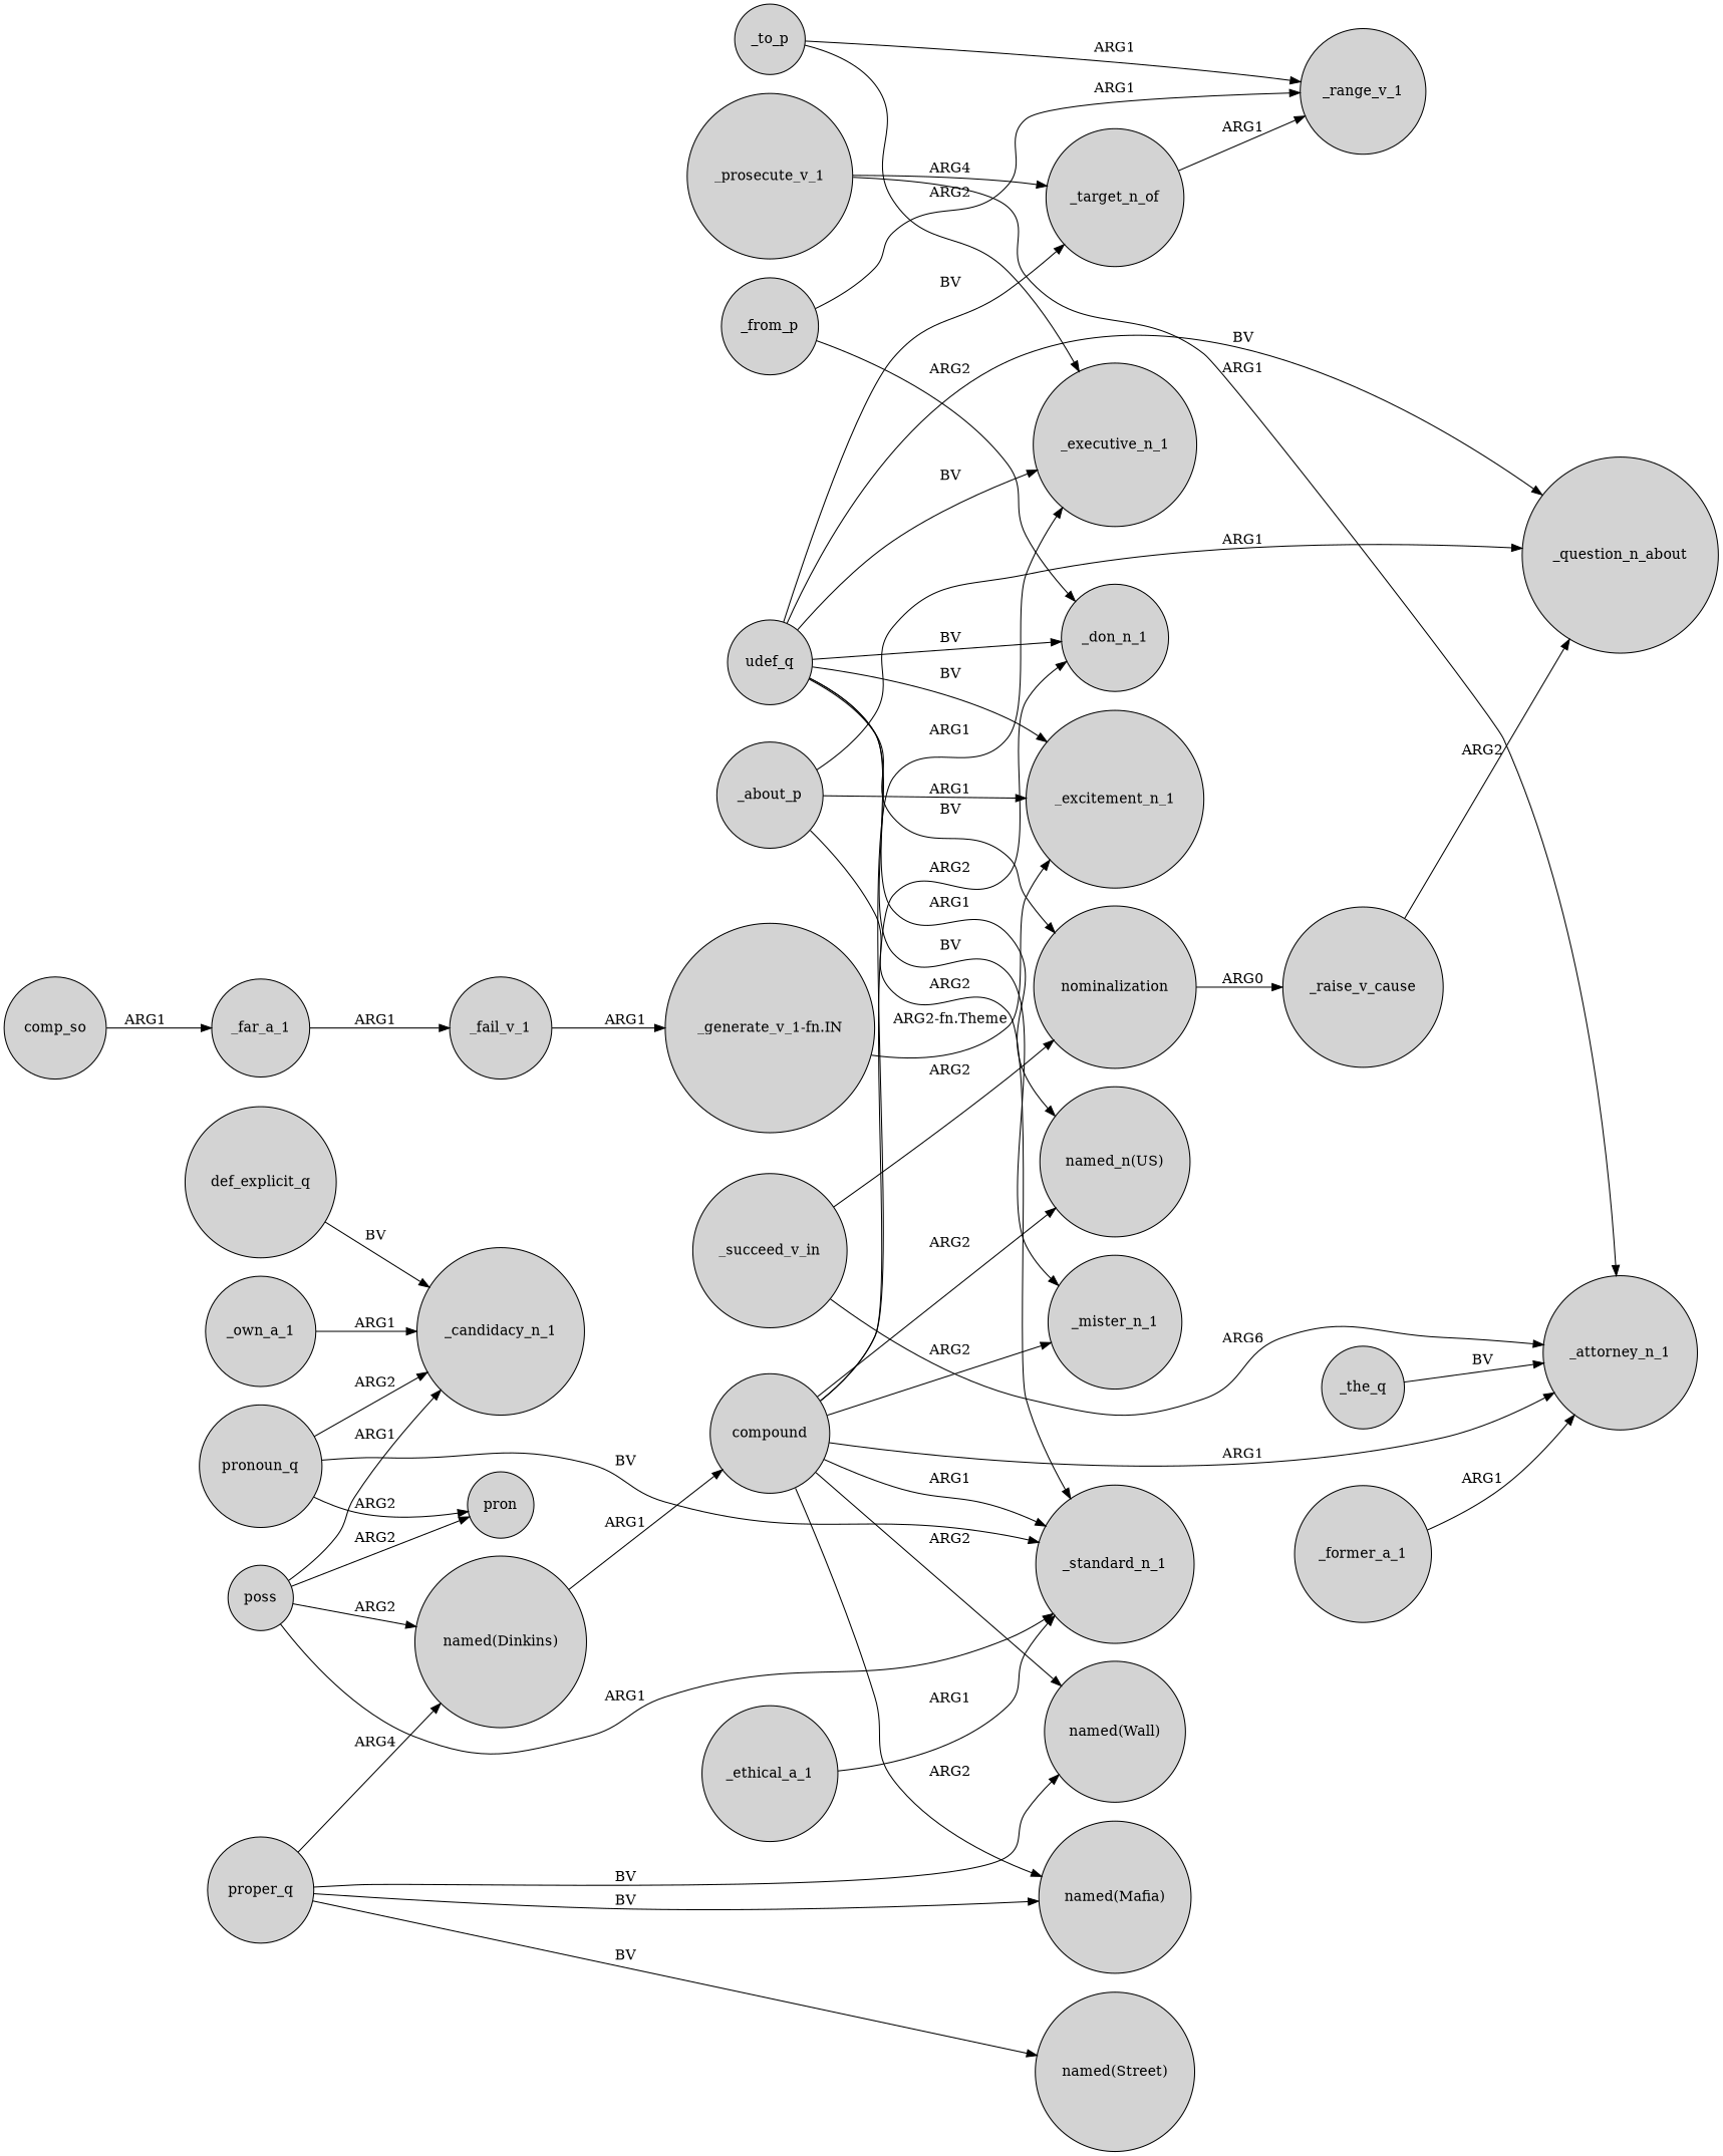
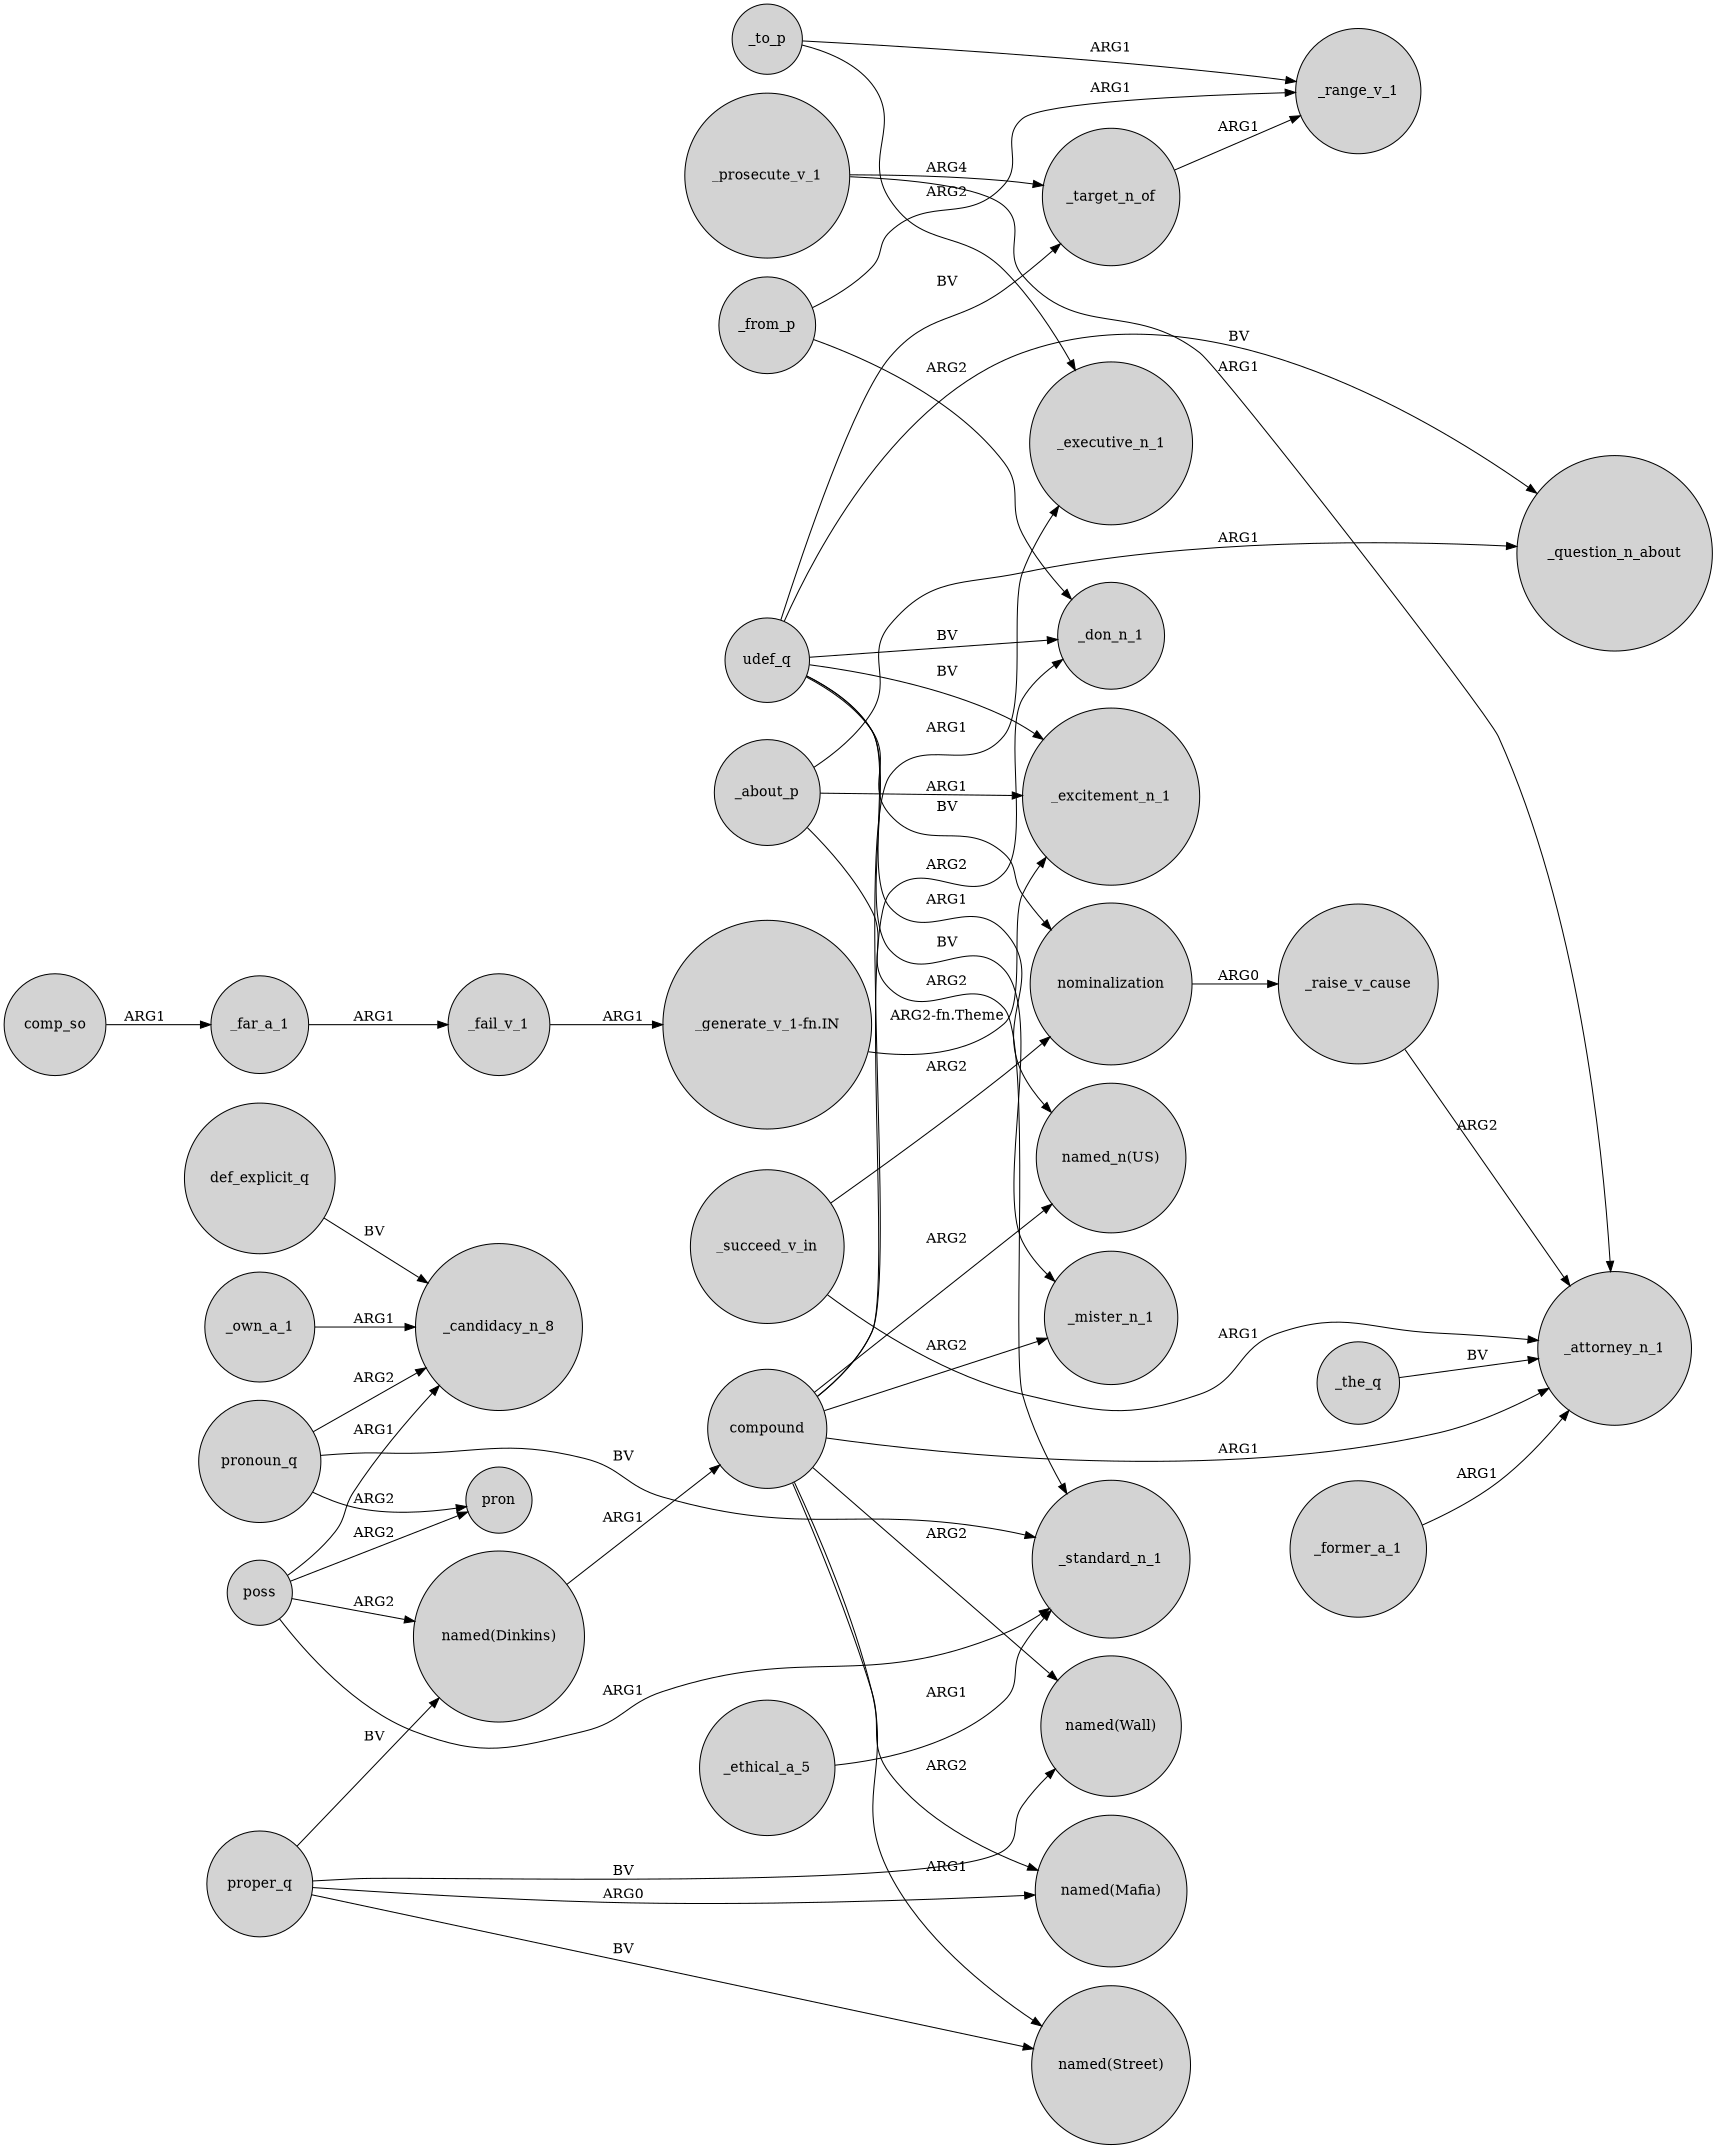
  digraph {
    rankdir=LR
    node [shape=circle style=filled]
    def_explicit_q
-   _candidacy_n_1
+   _candidacy_n_1 [label=_candidacy_n_8]
    udef_q
    _target_n_of
    "named_n(US)"
    _executive_n_1
    _don_n_1
    _mister_n_1
    _question_n_about
    _excitement_n_1
    nominalization
    _range_v_1
    _raise_v_cause
    _succeed_v_in
    _attorney_n_1
    proper_q
    "named(Dinkins)"
    "named(Street)"
    "named(Wall)"
    "named(Mafia)"
    compound
    _the_q
    _about_p
    _standard_n_1
    poss
    pron
    "_generate_v_1-fn.IN"
    _to_p
    _own_a_1
-   _ethical_a_1
+   _ethical_a_1 [label=_ethical_a_5]
    _from_p
    comp_so
    _far_a_1
    _fail_v_1
    pronoun_q
    _prosecute_v_1
    _former_a_1
    def_explicit_q -> _candidacy_n_1 [label=BV]
    udef_q -> _target_n_of [label=BV]
    udef_q -> "named_n(US)" [label=ARG1]
-   udef_q -> _executive_n_1 [label=BV]
    udef_q -> _don_n_1 [label=BV]
    udef_q -> _mister_n_1 [label=BV]
    udef_q -> _question_n_about [label=BV]
    udef_q -> _excitement_n_1 [label=BV]
    udef_q -> nominalization [label=BV]
    _target_n_of -> _range_v_1 [label=ARG1]
    nominalization -> _raise_v_cause [label=ARG0]
-   _raise_v_cause -> _question_n_about [label=ARG2]
+   _raise_v_cause -> _attorney_n_1 [label=ARG2]
    _succeed_v_in -> nominalization [label=ARG2]
-   _succeed_v_in -> _attorney_n_1 [label=ARG6]
-   proper_q -> "named(Dinkins)" [label=ARG4]
+   _succeed_v_in -> _attorney_n_1 [label=ARG1]
+   proper_q -> "named(Dinkins)" [label=BV]
    proper_q -> "named(Street)" [label=BV]
    proper_q -> "named(Wall)" [label=BV]
-   proper_q -> "named(Mafia)" [label=BV]
+   proper_q -> "named(Mafia)" [label=ARG0]
    "named(Dinkins)" -> compound [label=ARG1]
    compound -> "named_n(US)" [label=ARG2]
    compound -> _executive_n_1 [label=ARG1]
    compound -> _don_n_1 [label=ARG2]
    compound -> _mister_n_1 [label=ARG2]
    compound -> _attorney_n_1 [label=ARG1]
-   compound -> _standard_n_1 [label=ARG1]
+   compound -> "named(Street)" [label=ARG1]
    compound -> "named(Wall)" [label=ARG2]
    compound -> "named(Mafia)" [label=ARG2]
    _the_q -> _attorney_n_1 [label=BV]
    _about_p -> _question_n_about [label=ARG1]
    _about_p -> _excitement_n_1 [label=ARG1]
    _about_p -> _standard_n_1 [label=ARG2]
    poss -> _candidacy_n_1 [label=ARG1]
    poss -> "named(Dinkins)" [label=ARG2]
    poss -> _standard_n_1 [label=ARG1]
    poss -> pron [label=ARG2]
    "_generate_v_1-fn.IN" -> _excitement_n_1 [label="ARG2-fn.Theme"]
    _to_p -> _executive_n_1 [label=ARG2]
    _to_p -> _range_v_1 [label=ARG1]
    _own_a_1 -> _candidacy_n_1 [label=ARG1]
    _ethical_a_1 -> _standard_n_1 [label=ARG1]
    _from_p -> _don_n_1 [label=ARG2]
    _from_p -> _range_v_1 [label=ARG1]
    comp_so -> _far_a_1 [label=ARG1]
    _far_a_1 -> _fail_v_1 [label=ARG1]
    _fail_v_1 -> "_generate_v_1-fn.IN" [label=ARG1]
    pronoun_q -> _candidacy_n_1 [label=ARG2]
    pronoun_q -> _standard_n_1 [label=BV]
    pronoun_q -> pron [label=ARG2]
    _prosecute_v_1 -> _target_n_of [label=ARG4]
    _prosecute_v_1 -> _attorney_n_1 [label=ARG1]
    _former_a_1 -> _attorney_n_1 [label=ARG1]
  }
